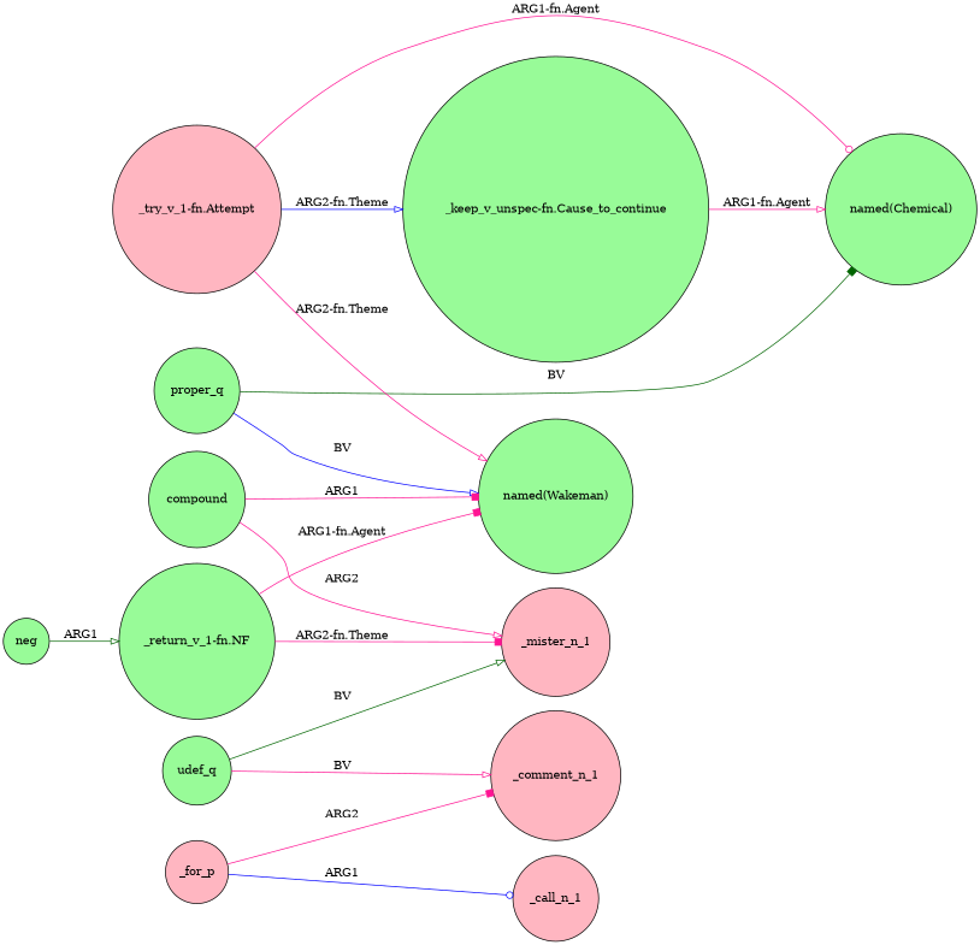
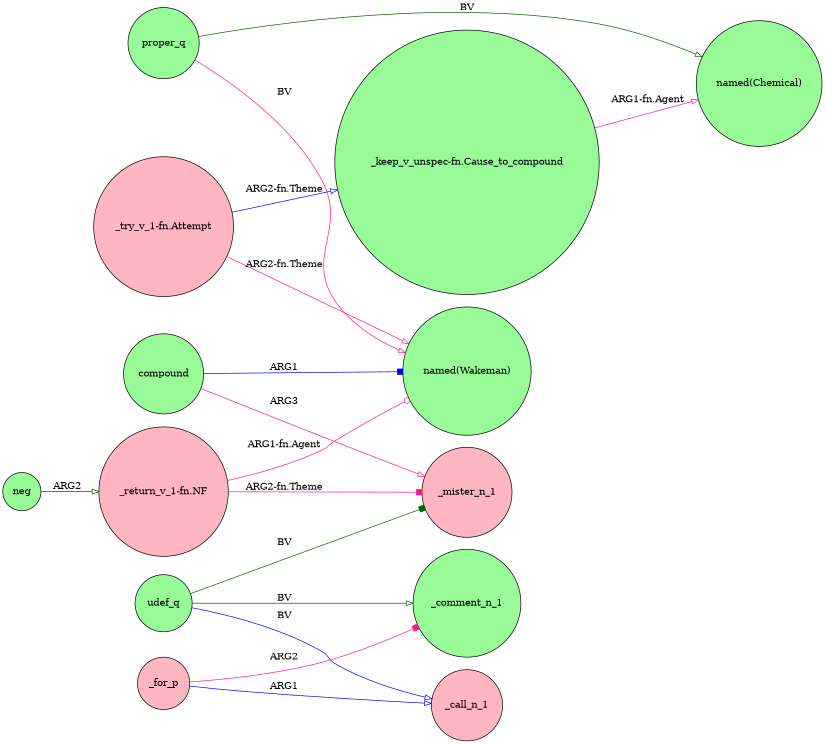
  digraph {
    rankdir=LR
    node [fillcolor=palegreen shape=circle style=filled]
    edge [arrowhead=onormal color=deeppink]
-   "_return_v_1-fn.NF"
+   "_return_v_1-fn.NF" [fillcolor=lightpink]
    neg
    "named(Wakeman)"
    _mister_n_1 [fillcolor=lightpink]
    _call_n_1 [fillcolor=lightpink]
    udef_q
-   _comment_n_1 [fillcolor=lightpink]
+   _comment_n_1
    proper_q
    "named(Chemical)"
    _for_p [fillcolor=lightpink]
    "_try_v_1-fn.Attempt" [fillcolor=lightpink]
-   "_keep_v_unspec-fn.Cause_to_continue"
+   "_keep_v_unspec-fn.Cause_to_continue" [label="_keep_v_unspec-fn.Cause_to_compound"]
    compound
-   "_return_v_1-fn.NF" -> "named(Wakeman)" [arrowhead=box label="ARG1-fn.Agent"]
+   "_return_v_1-fn.NF" -> "named(Wakeman)" [arrowhead=odot label="ARG1-fn.Agent"]
    "_return_v_1-fn.NF" -> _mister_n_1 [arrowhead=box label="ARG2-fn.Theme"]
-   neg -> "_return_v_1-fn.NF" [color=darkgreen label=ARG1]
-   udef_q -> _mister_n_1 [color=darkgreen label=BV]
-   udef_q -> _comment_n_1 [label=BV]
-   proper_q -> "named(Wakeman)" [color=blue label=BV]
-   proper_q -> "named(Chemical)" [arrowhead=box color=darkgreen label=BV]
-   _for_p -> _call_n_1 [arrowhead=odot color=blue label=ARG1]
+   neg -> "_return_v_1-fn.NF" [color=darkgreen label=ARG2]
+   udef_q -> _mister_n_1 [arrowhead=box color=darkgreen label=BV]
+   udef_q -> _call_n_1 [color=blue label=BV]
+   udef_q -> _comment_n_1 [color=darkgreen label=BV]
+   proper_q -> "named(Wakeman)" [label=BV]
+   proper_q -> "named(Chemical)" [color=darkgreen label=BV]
+   _for_p -> _call_n_1 [color=blue label=ARG1]
    _for_p -> _comment_n_1 [arrowhead=box label=ARG2]
    "_try_v_1-fn.Attempt" -> "named(Wakeman)" [label="ARG2-fn.Theme"]
-   "_try_v_1-fn.Attempt" -> "named(Chemical)" [arrowhead=odot label="ARG1-fn.Agent"]
    "_try_v_1-fn.Attempt" -> "_keep_v_unspec-fn.Cause_to_continue" [color=blue label="ARG2-fn.Theme"]
    "_keep_v_unspec-fn.Cause_to_continue" -> "named(Chemical)" [label="ARG1-fn.Agent"]
-   compound -> "named(Wakeman)" [arrowhead=box label=ARG1]
-   compound -> _mister_n_1 [label=ARG2]
+   compound -> "named(Wakeman)" [arrowhead=box color=blue label=ARG1]
+   compound -> _mister_n_1 [label=ARG3]
  }
